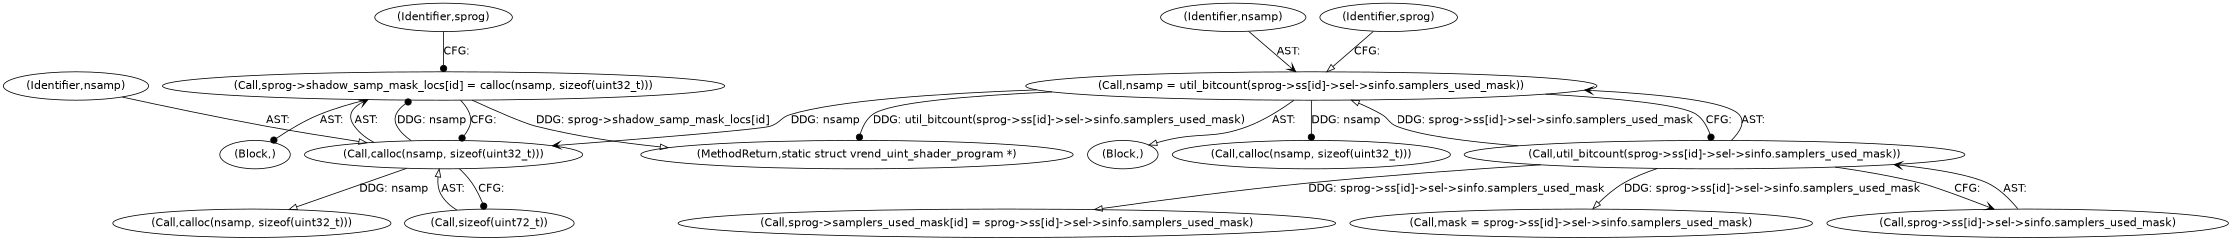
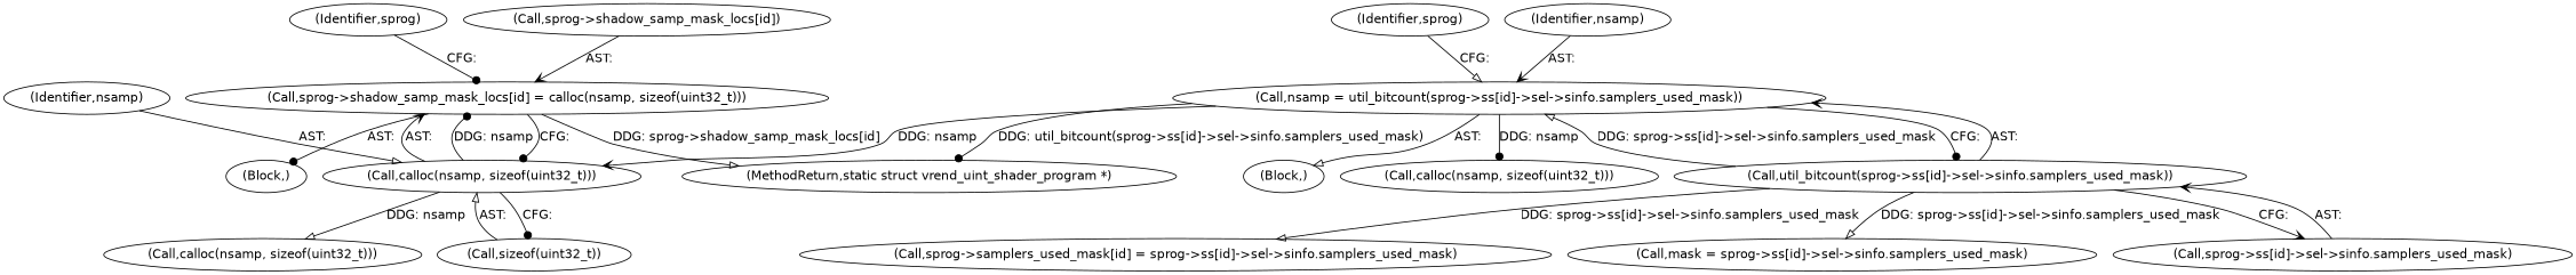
  digraph {
    fontname="DejaVu Sans"
    node [fontname="DejaVu Sans"]
    edge [arrowhead=onormal fontname="DejaVu Sans"]
    n1 [label="(Call,sprog->shadow_samp_mask_locs[id] = calloc(nsamp, sizeof(uint32_t)))"]
    n2 [label="(Call,calloc(nsamp, sizeof(uint32_t)))"]
    n3 [label="(Block,)"]
    n4 [label="(MethodReturn,static struct vrend_uint_shader_program *)"]
-   n5 [label="(Call,sizeof(uint72_t))"]
+   n5 [label="(Call,sizeof(uint32_t))"]
    n6 [label="(Call,calloc(nsamp, sizeof(uint32_t)))"]
    n7 [label="(Call,nsamp = util_bitcount(sprog->ss[id]->sel->sinfo.samplers_used_mask))"]
    n8 [label="(Call,util_bitcount(sprog->ss[id]->sel->sinfo.samplers_used_mask))"]
    n9 [label="(Block,)"]
    n10 [label="(Call,calloc(nsamp, sizeof(uint32_t)))"]
    n11 [label="(Call,sprog->samplers_used_mask[id] = sprog->ss[id]->sel->sinfo.samplers_used_mask)"]
    n12 [label="(Call,sprog->ss[id]->sel->sinfo.samplers_used_mask)"]
    n13 [label="(Call,mask = sprog->ss[id]->sel->sinfo.samplers_used_mask)"]
    n14 [label="(Identifier,sprog)"]
+   n15 [label="(Call,sprog->shadow_samp_mask_locs[id])"]
    n16 [label="(Identifier,sprog)"]
    n17 [label="(Identifier,nsamp)"]
    n18 [label="(Identifier,nsamp)"]
    n1 -> n2 [arrowhead=dot label="CFG: "]
    n1 -> n3 [arrowhead=dot label="AST: "]
    n1 -> n4 [label="DDG: sprog->shadow_samp_mask_locs[id]"]
    n2 -> n1 [arrowhead=vee label="AST: "]
    n2 -> n1 [arrowhead=dot label="DDG: nsamp"]
    n2 -> n5 [arrowhead=dot label="CFG: "]
    n2 -> n6 [label="DDG: nsamp"]
    n5 -> n2 [label="AST: "]
    n7 -> n2 [arrowhead=vee label="DDG: nsamp"]
    n7 -> n4 [arrowhead=dot label="DDG: util_bitcount(sprog->ss[id]->sel->sinfo.samplers_used_mask)"]
    n7 -> n8 [arrowhead=dot label="CFG: "]
    n7 -> n9 [label="AST: "]
    n7 -> n10 [arrowhead=dot label="DDG: nsamp"]
    n8 -> n7 [arrowhead=vee label="AST: "]
    n8 -> n7 [label="DDG: sprog->ss[id]->sel->sinfo.samplers_used_mask"]
    n8 -> n11 [label="DDG: sprog->ss[id]->sel->sinfo.samplers_used_mask"]
    n8 -> n12 [arrowhead=vee label="CFG: "]
    n8 -> n13 [label="DDG: sprog->ss[id]->sel->sinfo.samplers_used_mask"]
    n12 -> n8 [arrowhead=vee label="AST: "]
    n14 -> n1 [arrowhead=dot label="CFG: "]
+   n15 -> n1 [arrowhead=vee label="AST: "]
    n16 -> n7 [label="CFG: "]
    n17 -> n7 [arrowhead=vee label="AST: "]
    n18 -> n2 [label="AST: "]
  }
